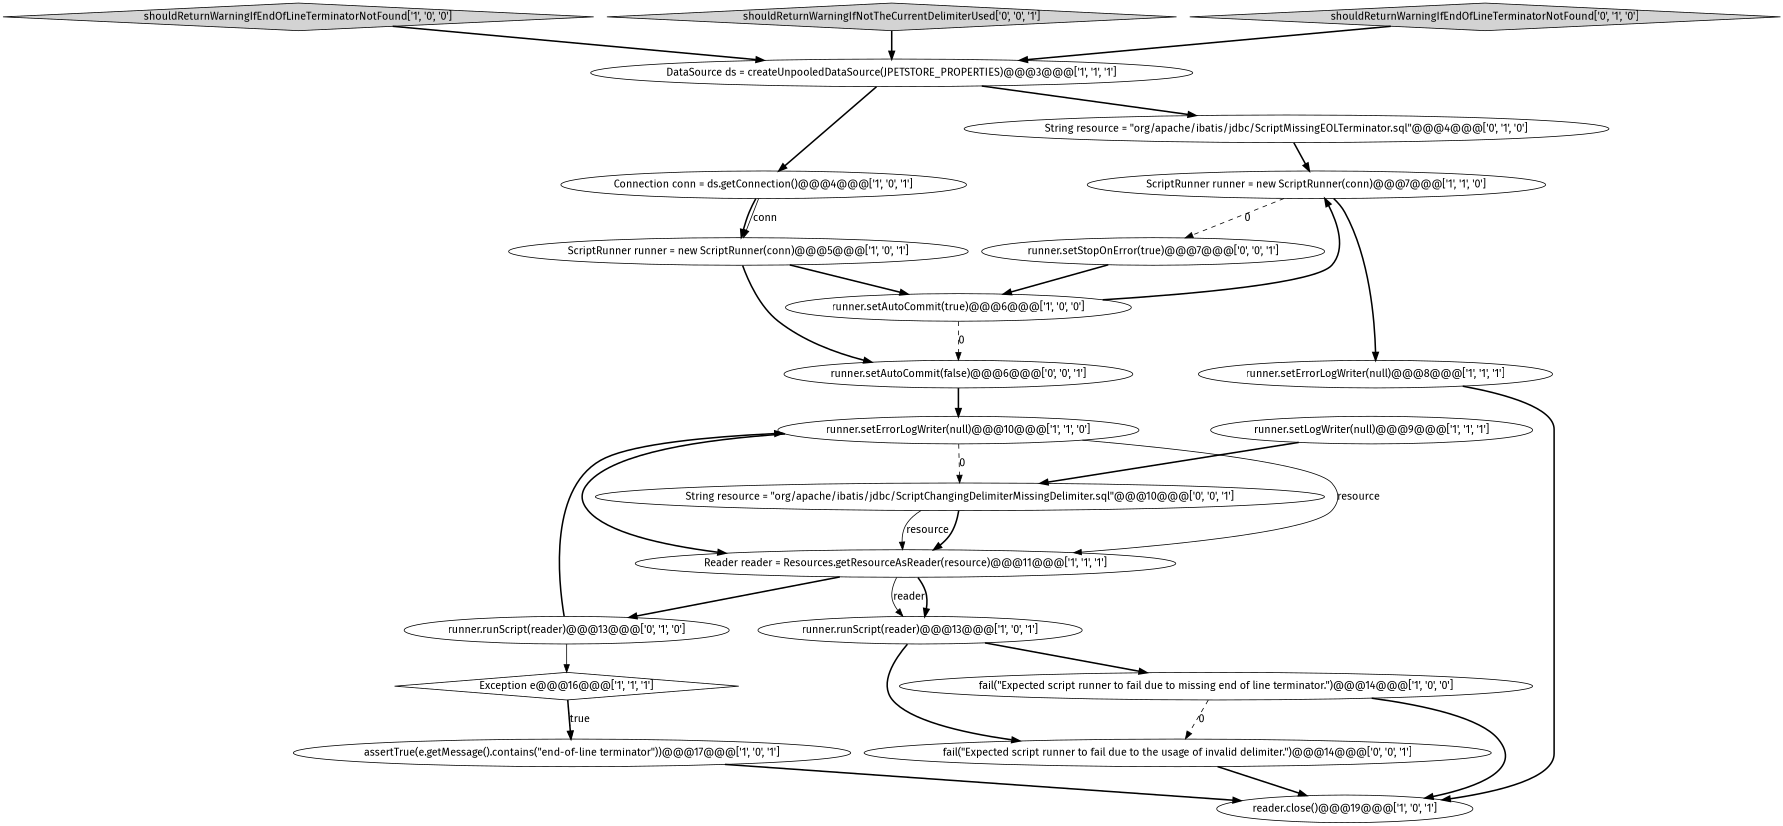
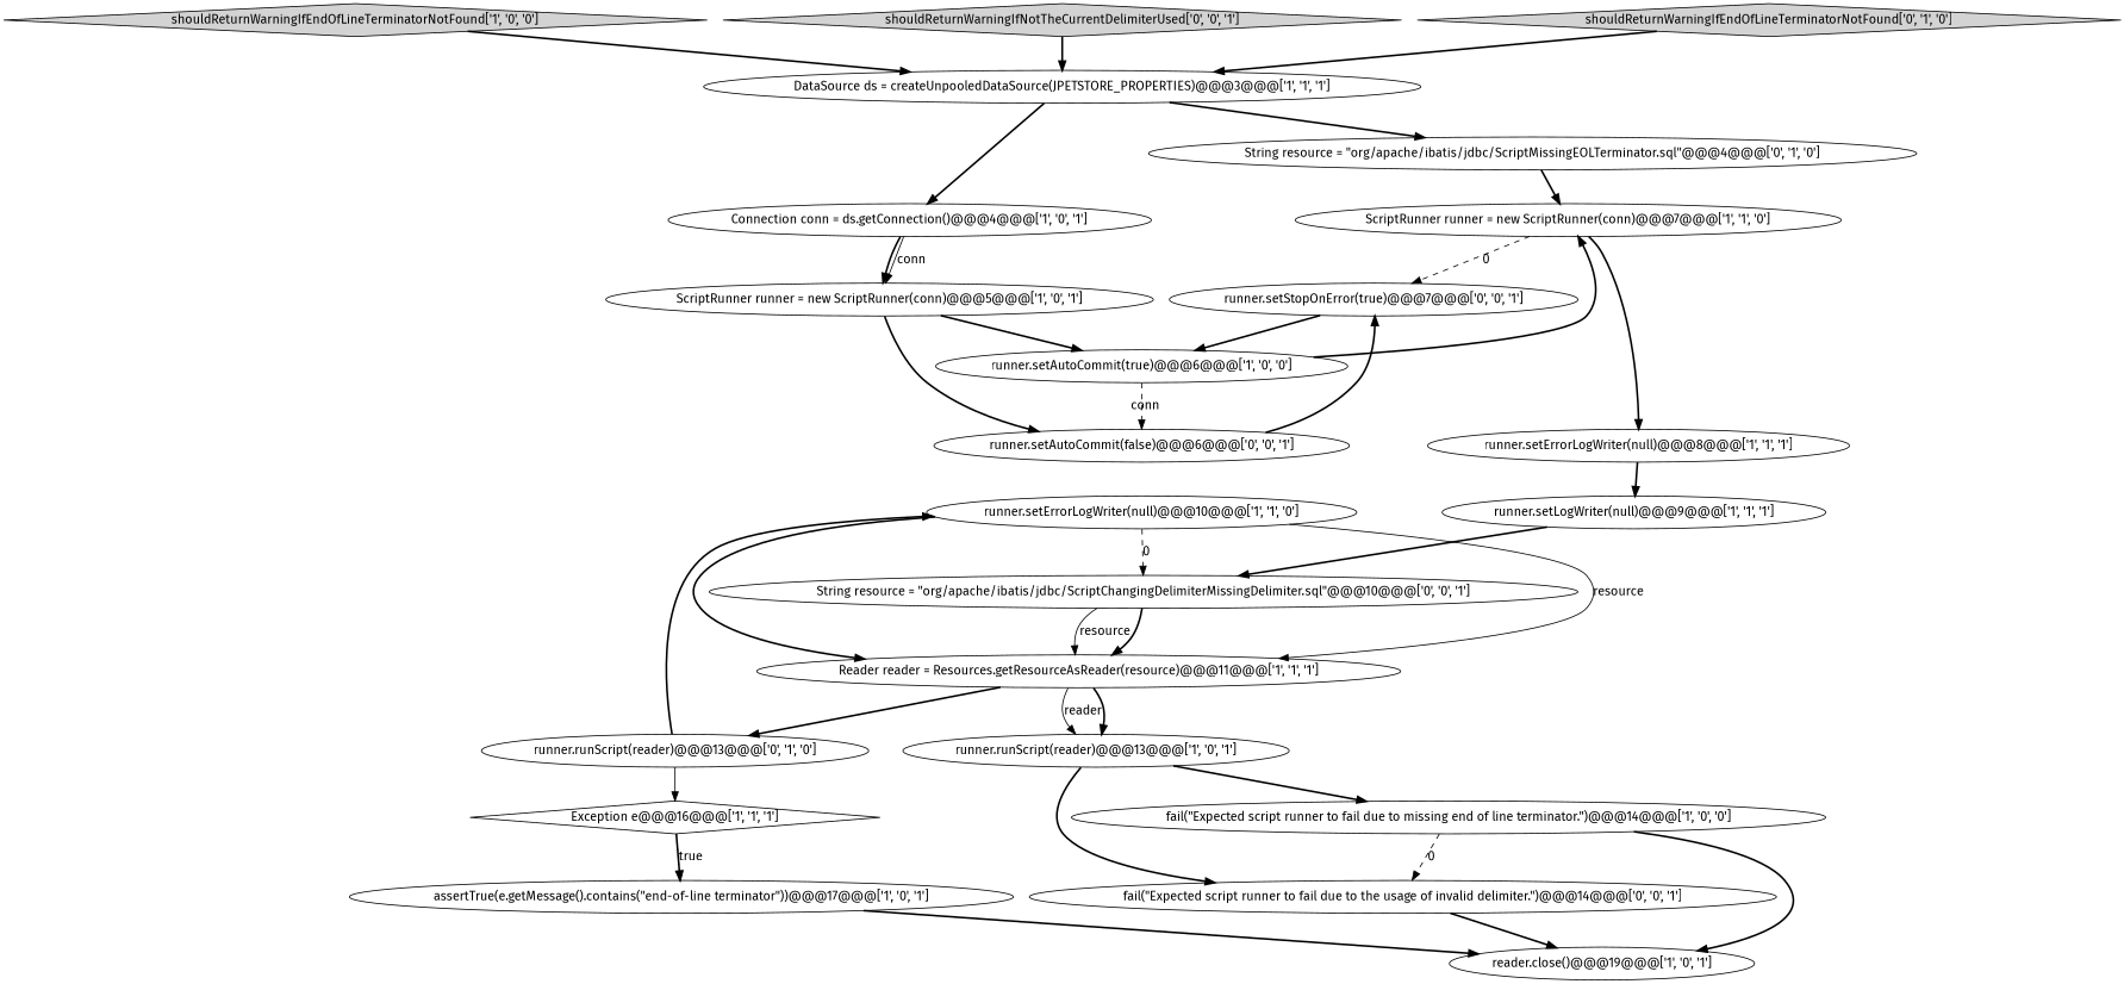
  digraph {
    fontname="Fira Sans"
    node [fillcolor=white fontname="Fira Sans" shape=ellipse style=filled]
    edge [fontname="Fira Sans" style=bold]
    n1 [label="runner.setErrorLogWriter(null)@@@10@@@['1', '1', '0']"]
    n2 [label="String resource = \"org/apache/ibatis/jdbc/ScriptChangingDelimiterMissingDelimiter.sql\"@@@10@@@['0', '0', '1']"]
    n3 [label="Reader reader = Resources.getResourceAsReader(resource)@@@11@@@['1', '1', '1']"]
    n4 [label="runner.runScript(reader)@@@13@@@['1', '0', '1']"]
    n5 [label="runner.runScript(reader)@@@13@@@['0', '1', '0']"]
    n6 [label="runner.setErrorLogWriter(null)@@@8@@@['1', '1', '1']"]
    n7 [label="runner.setLogWriter(null)@@@9@@@['1', '1', '1']"]
    n8 [label="fail(\"Expected script runner to fail due to missing end of line terminator.\")@@@14@@@['1', '0', '0']"]
    n9 [label="fail(\"Expected script runner to fail due to the usage of invalid delimiter.\")@@@14@@@['0', '0', '1']"]
    n10 [label="reader.close()@@@19@@@['1', '0', '1']"]
    n11 [label="runner.setAutoCommit(true)@@@6@@@['1', '0', '0']"]
    n12 [label="ScriptRunner runner = new ScriptRunner(conn)@@@7@@@['1', '1', '0']"]
    n13 [label="runner.setAutoCommit(false)@@@6@@@['0', '0', '1']"]
    n14 [label="runner.setStopOnError(true)@@@7@@@['0', '0', '1']"]
    n15 [label="DataSource ds = createUnpooledDataSource(JPETSTORE_PROPERTIES)@@@3@@@['1', '1', '1']"]
    n16 [label="String resource = \"org/apache/ibatis/jdbc/ScriptMissingEOLTerminator.sql\"@@@4@@@['0', '1', '0']"]
    n17 [label="Connection conn = ds.getConnection()@@@4@@@['1', '0', '1']"]
    n18 [label="ScriptRunner runner = new ScriptRunner(conn)@@@5@@@['1', '0', '1']"]
    n19 [fillcolor=lightgray label="shouldReturnWarningIfEndOfLineTerminatorNotFound['1', '0', '0']" shape=diamond]
    n20 [fillcolor=lightgray label="shouldReturnWarningIfNotTheCurrentDelimiterUsed['0', '0', '1']" shape=diamond]
    n21 [label="Exception e@@@16@@@['1', '1', '1']" shape=diamond]
    n22 [label="assertTrue(e.getMessage().contains(\"end-of-line terminator\"))@@@17@@@['1', '0', '1']"]
    n23 [fillcolor=lightgray label="shouldReturnWarningIfEndOfLineTerminatorNotFound['0', '1', '0']" shape=diamond]
    n1 -> n2 [label=0 style=dashed]
    n1 -> n3 [label=resource style=solid]
    n1 -> n3
    n2 -> n3 [label=resource style=solid]
    n2 -> n3
    n3 -> n4 [label=reader style=solid]
    n3 -> n4
    n3 -> n5
    n4 -> n8
    n4 -> n9
    n5 -> n1
    n5 -> n21 [style=solid]
-   n6 -> n10
+   n6 -> n7
    n7 -> n2
    n8 -> n9 [label=0 style=dashed]
    n8 -> n10
    n9 -> n10
    n11 -> n12
-   n11 -> n13 [label=0 style=dashed]
+   n11 -> n13 [label=conn style=dashed]
    n12 -> n6
    n12 -> n14 [label=0 style=dashed]
-   n13 -> n1
+   n13 -> n14
    n14 -> n11
    n15 -> n16
    n15 -> n17
    n16 -> n12
    n17 -> n18
    n17 -> n18 [label=conn style=solid]
    n18 -> n11
    n18 -> n13
    n19 -> n15
    n20 -> n15
    n21 -> n22
    n21 -> n22 [label=true style=dotted]
    n22 -> n10
    n23 -> n15
  }
